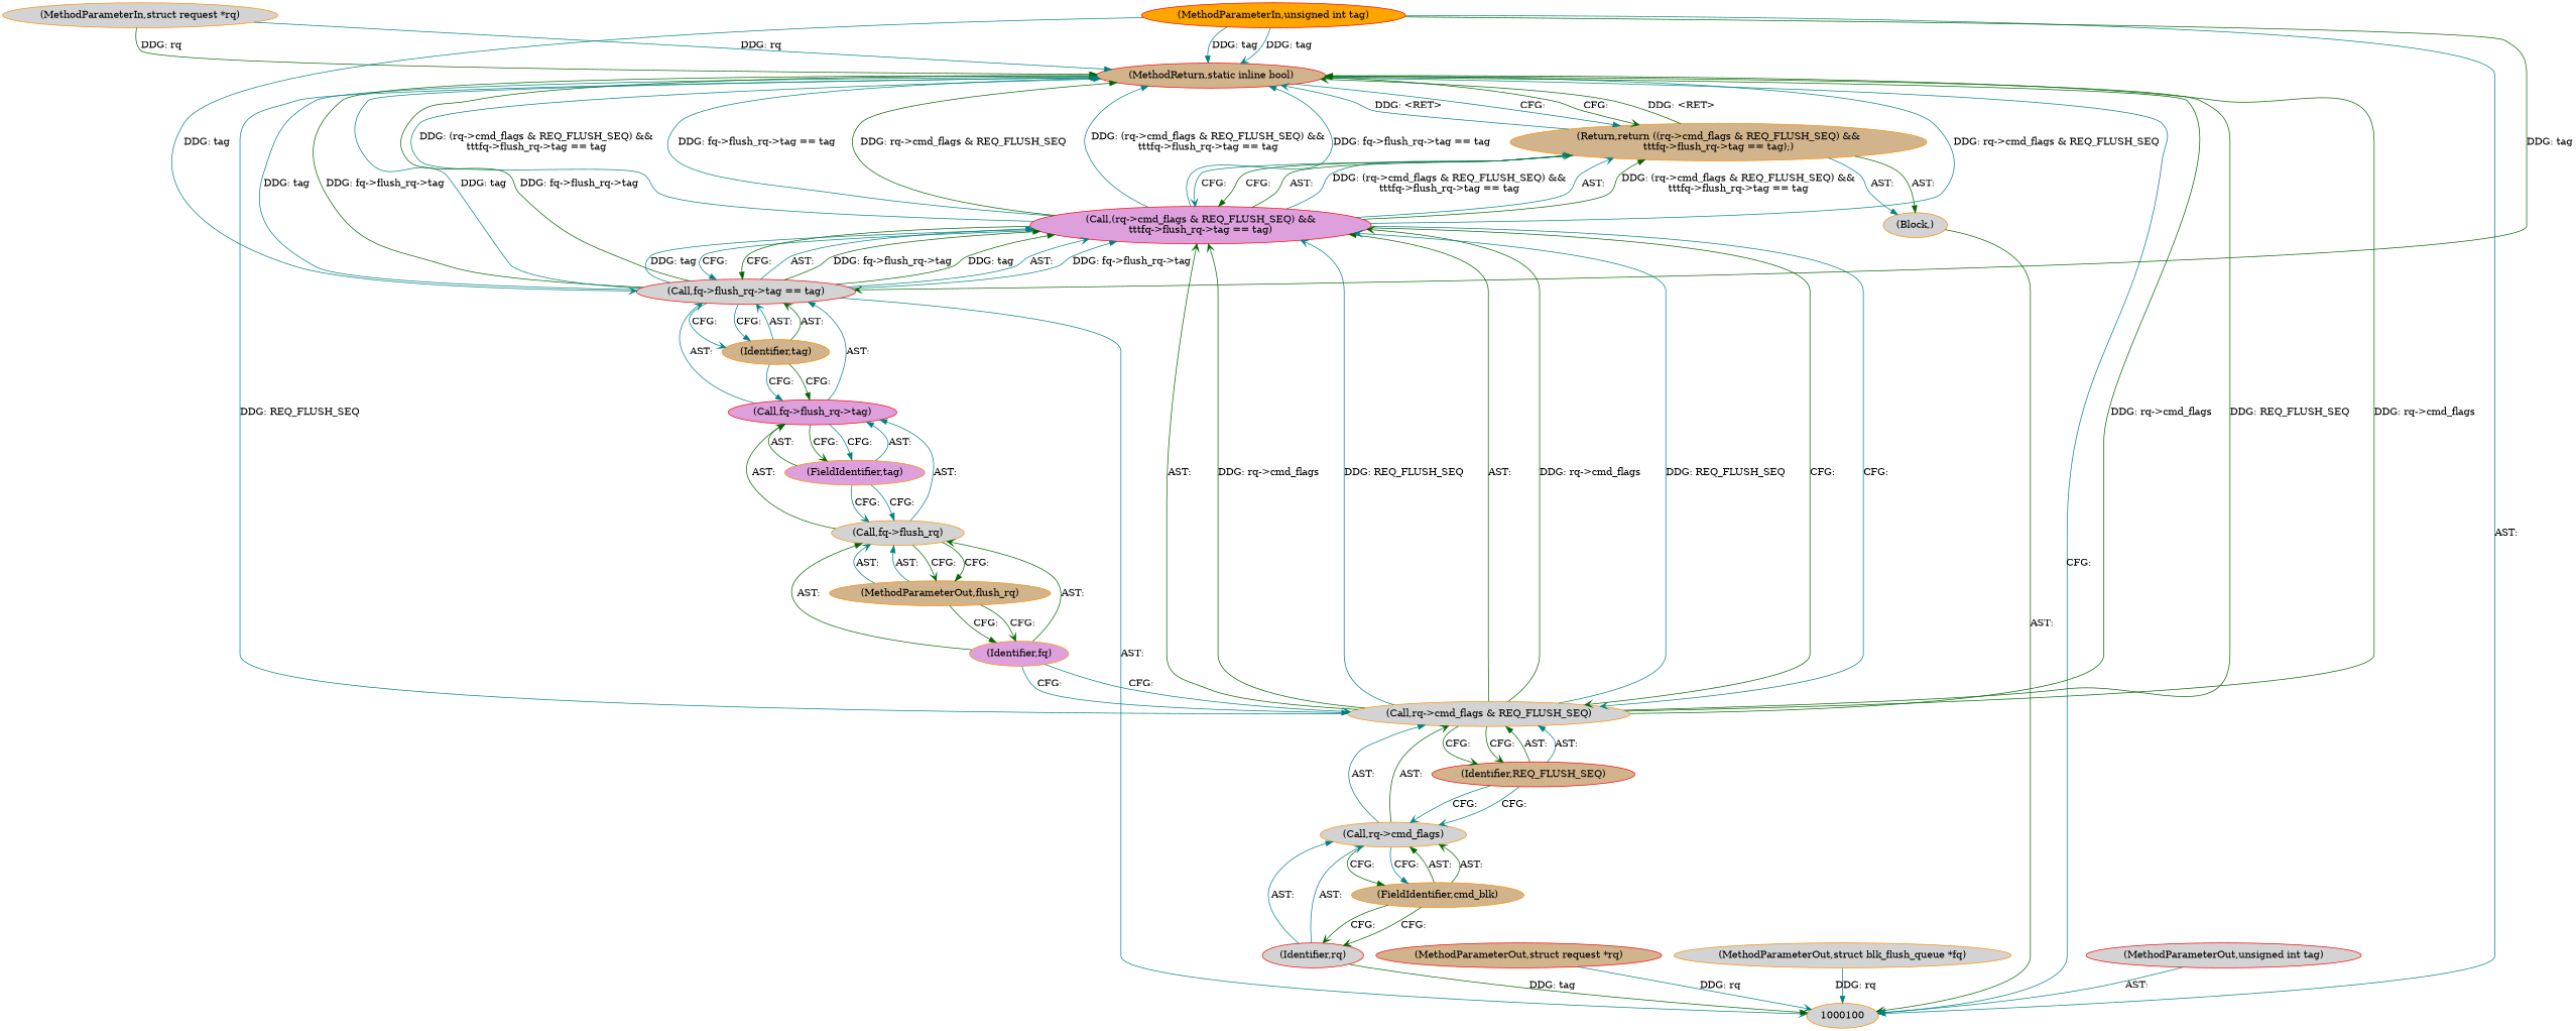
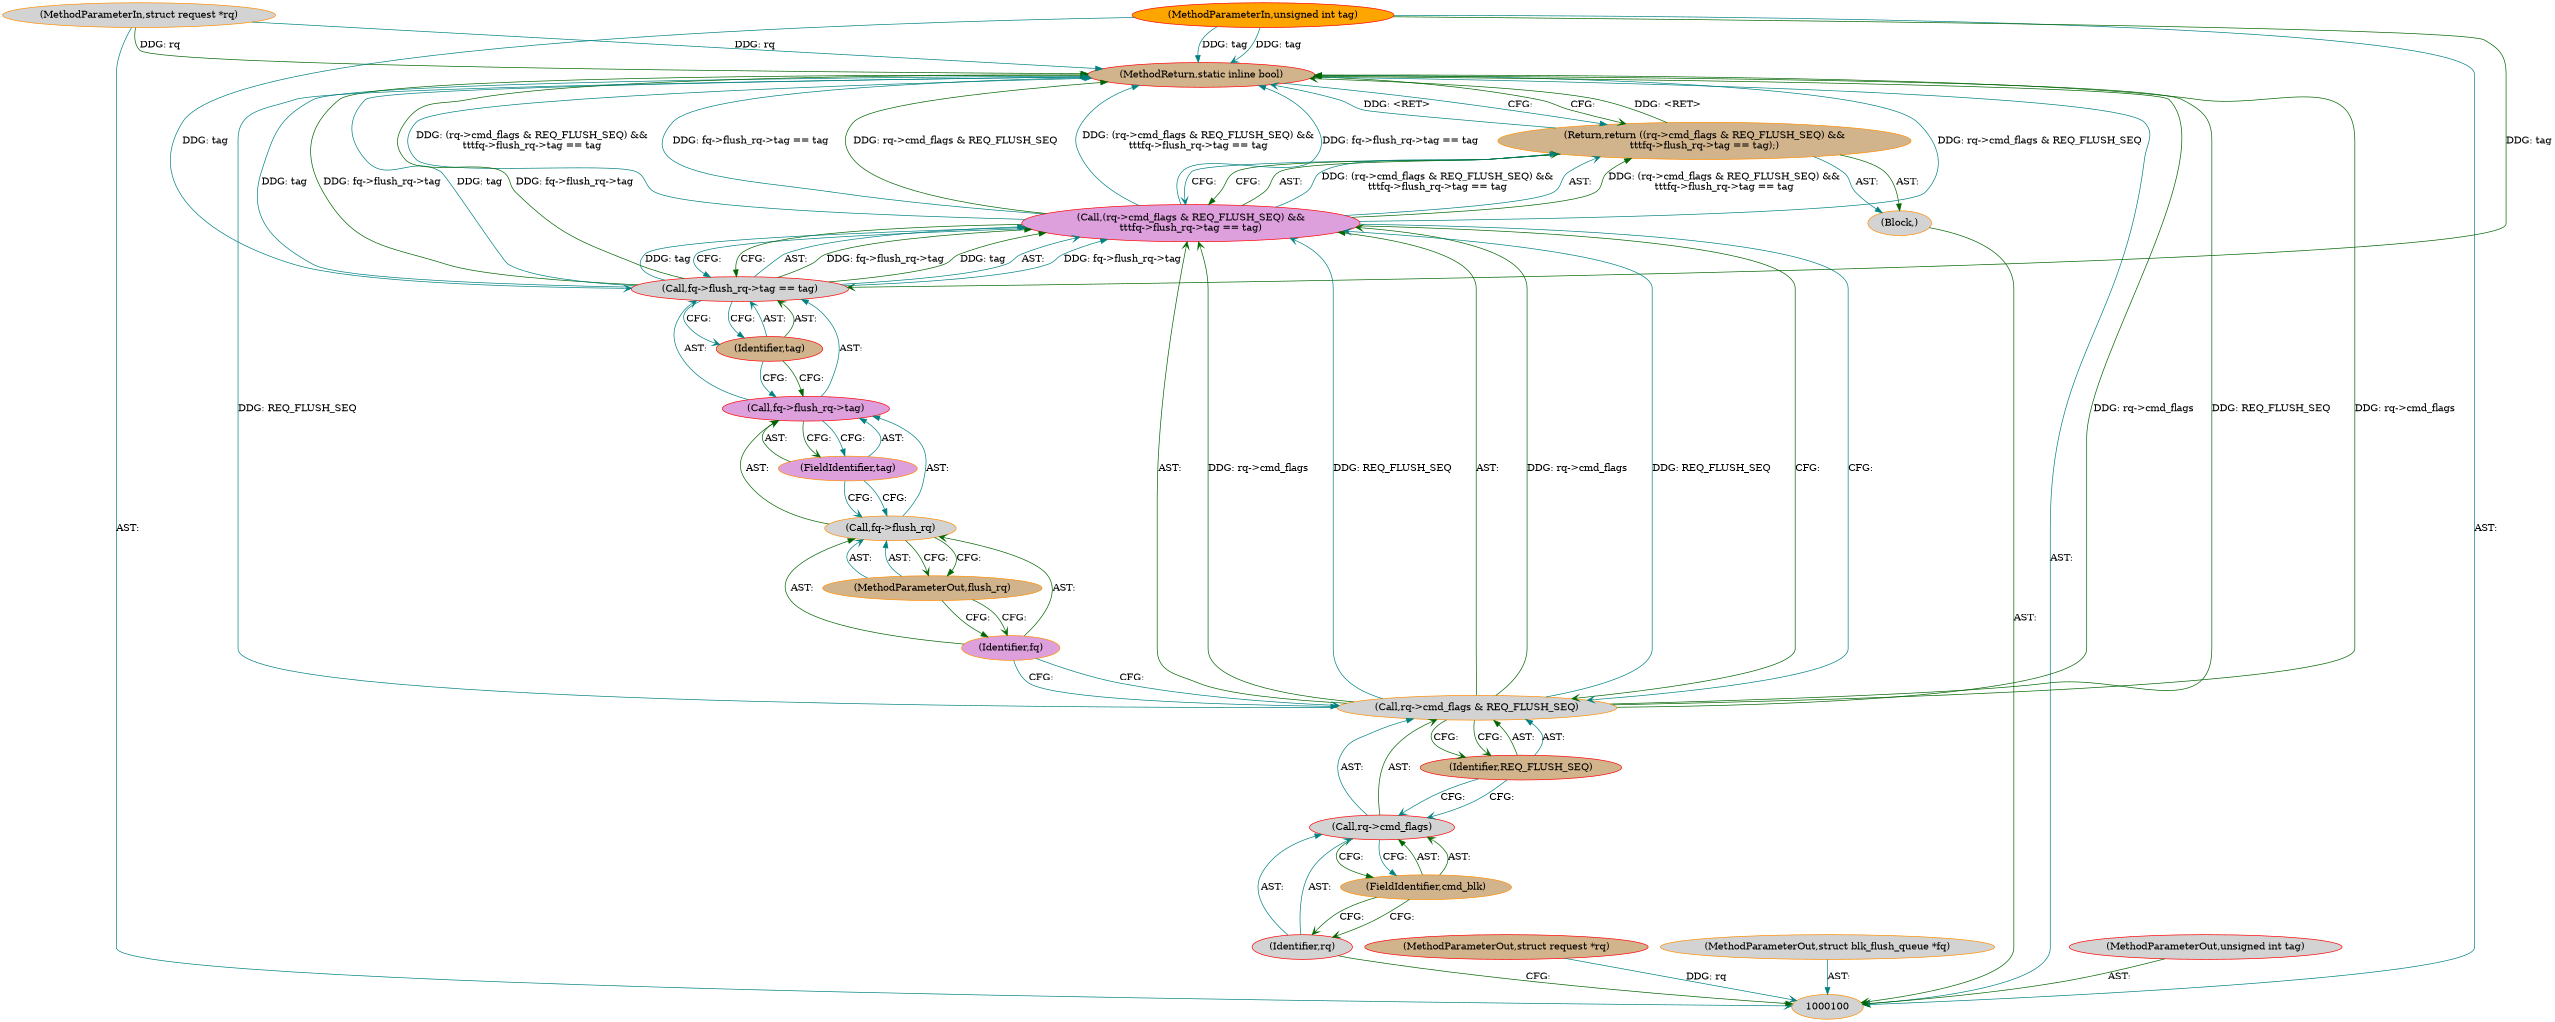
  digraph {
    node [color=darkorange fillcolor=lightgrey style=filled]
    edge [arrowhead=normal color=teal]
    n1 [color=red fillcolor=tan label="(MethodReturn,static inline bool)"]
    n2 [fillcolor=tan label="(Return,return ((rq->cmd_flags & REQ_FLUSH_SEQ) &&\n\t\t\tfq->flush_rq->tag == tag);)"]
    1000100
    n4 [label="(Block,)"]
    n5 [color=red fillcolor=plum label="(Call,(rq->cmd_flags & REQ_FLUSH_SEQ) &&\n\t\t\tfq->flush_rq->tag == tag)"]
    n6 [label="(MethodParameterIn,struct request *rq)"]
    n7 [color=red fillcolor=tan label="(MethodParameterOut,struct request *rq)"]
    n8 [label="(MethodParameterOut,struct blk_flush_queue *fq)"]
    n9 [color=red fillcolor=orange label="(MethodParameterIn,unsigned int tag)"]
    n10 [color=red label="(Call,fq->flush_rq->tag == tag)"]
-   n11 [fillcolor=tan label="(Identifier,tag)"]
+   n11 [color=red fillcolor=tan label="(Identifier,tag)"]
    n12 [color=red label="(MethodParameterOut,unsigned int tag)"]
    n13 [label="(Call,rq->cmd_flags & REQ_FLUSH_SEQ)"]
    n14 [color=red fillcolor=tan label="(Identifier,REQ_FLUSH_SEQ)"]
-   n15 [label="(Call,rq->cmd_flags)"]
+   n15 [color=red label="(Call,rq->cmd_flags)"]
    n16 [fillcolor=tan label="(FieldIdentifier,cmd_blk)"]
    n17 [color=red label="(Identifier,rq)"]
    n18 [fillcolor=plum label="(FieldIdentifier,tag)"]
    n19 [color=red fillcolor=plum label="(Call,fq->flush_rq->tag)"]
    n20 [label="(Call,fq->flush_rq)"]
    n21 [fillcolor=tan label="(MethodParameterOut,flush_rq)"]
    n22 [fillcolor=plum label="(Identifier,fq)"]
    n1 -> n2 [label="CFG: "]
    n1 -> n2 [arrowhead=vee color=darkgreen label="CFG: "]
-   n1 -> 1000100 [arrowhead=vee label="CFG: "]
+   n1 -> 1000100 [arrowhead=vee label="AST: "]
    n2 -> n1 [arrowhead=vee color=darkgreen label="DDG: <RET>"]
    n2 -> n1 [arrowhead=vee label="DDG: <RET>"]
    n2 -> n4 [color=darkgreen label="AST: "]
    n2 -> n4 [label="AST: "]
    n2 -> n5 [arrowhead=vee label="CFG: "]
    n2 -> n5 [color=darkgreen label="CFG: "]
    n4 -> 1000100 [arrowhead=vee color=darkgreen label="AST: "]
    n5 -> n1 [label="DDG: rq->cmd_flags & REQ_FLUSH_SEQ"]
    n5 -> n1 [label="DDG: (rq->cmd_flags & REQ_FLUSH_SEQ) &&\n\t\t\tfq->flush_rq->tag == tag"]
    n5 -> n1 [label="DDG: fq->flush_rq->tag == tag"]
    n5 -> n1 [color=darkgreen label="DDG: rq->cmd_flags & REQ_FLUSH_SEQ"]
    n5 -> n1 [label="DDG: (rq->cmd_flags & REQ_FLUSH_SEQ) &&\n\t\t\tfq->flush_rq->tag == tag"]
    n5 -> n1 [label="DDG: fq->flush_rq->tag == tag"]
    n5 -> n2 [arrowhead=vee color=darkgreen label="AST: "]
    n5 -> n2 [label="DDG: (rq->cmd_flags & REQ_FLUSH_SEQ) &&\n\t\t\tfq->flush_rq->tag == tag"]
    n5 -> n2 [arrowhead=vee label="AST: "]
    n5 -> n2 [color=darkgreen label="DDG: (rq->cmd_flags & REQ_FLUSH_SEQ) &&\n\t\t\tfq->flush_rq->tag == tag"]
    n5 -> n10 [label="CFG: "]
    n5 -> n10 [color=darkgreen label="CFG: "]
    n5 -> n13 [arrowhead=vee color=darkgreen label="CFG: "]
    n5 -> n13 [arrowhead=vee label="CFG: "]
    n6 -> n1 [color=darkgreen label="DDG: rq"]
    n6 -> n1 [label="DDG: rq"]
-   n10 -> 1000100 [arrowhead=vee label="AST: "]
+   n6 -> 1000100 [arrowhead=vee label="AST: "]
    n7 -> 1000100 [arrowhead=vee label="DDG: rq"]
-   n8 -> 1000100 [label="DDG: rq"]
+   n8 -> 1000100 [label="AST: "]
    n9 -> n1 [label="DDG: tag"]
    n9 -> n1 [arrowhead=vee label="DDG: tag"]
    n9 -> 1000100 [label="AST: "]
    n9 -> n10 [arrowhead=vee color=darkgreen label="DDG: tag"]
    n9 -> n10 [arrowhead=vee label="DDG: tag"]
    n10 -> n1 [label="DDG: tag"]
    n10 -> n1 [color=darkgreen label="DDG: fq->flush_rq->tag"]
    n10 -> n1 [label="DDG: tag"]
    n10 -> n1 [arrowhead=vee color=darkgreen label="DDG: fq->flush_rq->tag"]
    n10 -> n5 [label="AST: "]
    n10 -> n5 [color=darkgreen label="DDG: fq->flush_rq->tag"]
    n10 -> n5 [color=darkgreen label="DDG: tag"]
    n10 -> n5 [arrowhead=vee label="AST: "]
    n10 -> n5 [label="DDG: fq->flush_rq->tag"]
    n10 -> n5 [label="DDG: tag"]
    n10 -> n11 [arrowhead=vee label="CFG: "]
    n10 -> n11 [label="CFG: "]
    n11 -> n10 [arrowhead=vee label="AST: "]
    n11 -> n10 [arrowhead=vee color=darkgreen label="AST: "]
    n11 -> n19 [color=darkgreen label="CFG: "]
    n11 -> n19 [label="CFG: "]
-   n12 -> 1000100 [arrowhead=vee label="AST: "]
+   n12 -> 1000100 [arrowhead=vee color=darkgreen label="AST: "]
    n13 -> n1 [color=darkgreen label="DDG: rq->cmd_flags"]
    n13 -> n1 [color=darkgreen label="DDG: REQ_FLUSH_SEQ"]
    n13 -> n1 [color=darkgreen label="DDG: rq->cmd_flags"]
    n13 -> n1 [label="DDG: REQ_FLUSH_SEQ"]
    n13 -> n5 [arrowhead=vee color=darkgreen label="AST: "]
    n13 -> n5 [arrowhead=vee color=darkgreen label="DDG: rq->cmd_flags"]
    n13 -> n5 [arrowhead=vee label="DDG: REQ_FLUSH_SEQ"]
    n13 -> n5 [color=darkgreen label="AST: "]
    n13 -> n5 [arrowhead=vee color=darkgreen label="DDG: rq->cmd_flags"]
    n13 -> n5 [arrowhead=vee label="DDG: REQ_FLUSH_SEQ"]
    n13 -> n14 [arrowhead=vee color=darkgreen label="CFG: "]
    n13 -> n14 [arrowhead=vee color=darkgreen label="CFG: "]
    n14 -> n13 [color=darkgreen label="AST: "]
    n14 -> n13 [label="AST: "]
    n14 -> n15 [arrowhead=vee label="CFG: "]
    n14 -> n15 [arrowhead=vee label="CFG: "]
    n15 -> n13 [label="AST: "]
    n15 -> n13 [arrowhead=vee color=darkgreen label="AST: "]
    n15 -> n16 [color=darkgreen label="CFG: "]
    n15 -> n16 [label="CFG: "]
    n16 -> n15 [color=darkgreen label="AST: "]
    n16 -> n15 [arrowhead=vee color=darkgreen label="AST: "]
    n16 -> n17 [arrowhead=vee color=darkgreen label="CFG: "]
    n16 -> n17 [arrowhead=vee color=darkgreen label="CFG: "]
-   n17 -> 1000100 [color=darkgreen label="DDG: tag"]
+   n17 -> 1000100 [color=darkgreen label="CFG: "]
    n17 -> n15 [label="AST: "]
    n17 -> n15 [arrowhead=vee label="AST: "]
    n18 -> n19 [label="AST: "]
    n18 -> n19 [arrowhead=vee color=darkgreen label="AST: "]
    n18 -> n20 [arrowhead=vee label="CFG: "]
    n18 -> n20 [label="CFG: "]
    n19 -> n10 [arrowhead=vee label="AST: "]
    n19 -> n10 [label="AST: "]
    n19 -> n18 [arrowhead=vee color=darkgreen label="CFG: "]
    n19 -> n18 [label="CFG: "]
    n20 -> n19 [label="AST: "]
    n20 -> n19 [color=darkgreen label="AST: "]
    n20 -> n21 [arrowhead=vee color=darkgreen label="CFG: "]
    n20 -> n21 [color=darkgreen label="CFG: "]
    n21 -> n20 [arrowhead=vee label="AST: "]
    n21 -> n20 [label="AST: "]
    n21 -> n22 [color=darkgreen label="CFG: "]
    n21 -> n22 [arrowhead=vee color=darkgreen label="CFG: "]
    n22 -> n13 [label="CFG: "]
    n22 -> n13 [arrowhead=vee label="CFG: "]
    n22 -> n20 [arrowhead=vee color=darkgreen label="AST: "]
    n22 -> n20 [color=darkgreen label="AST: "]
  }
